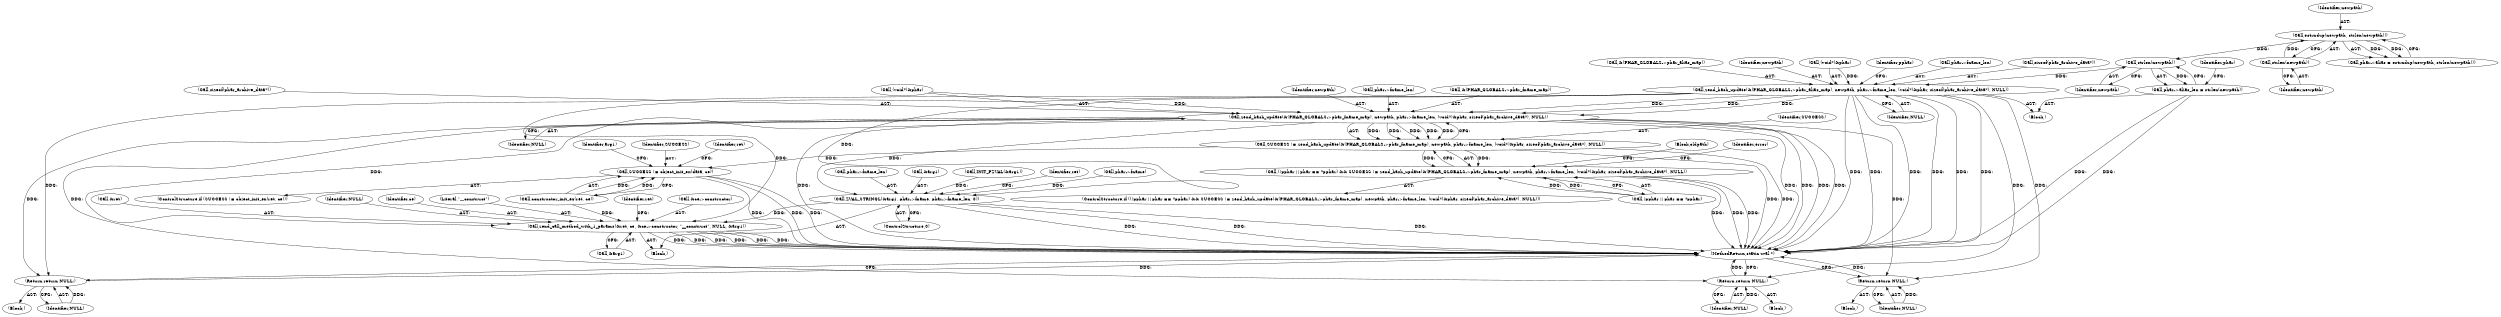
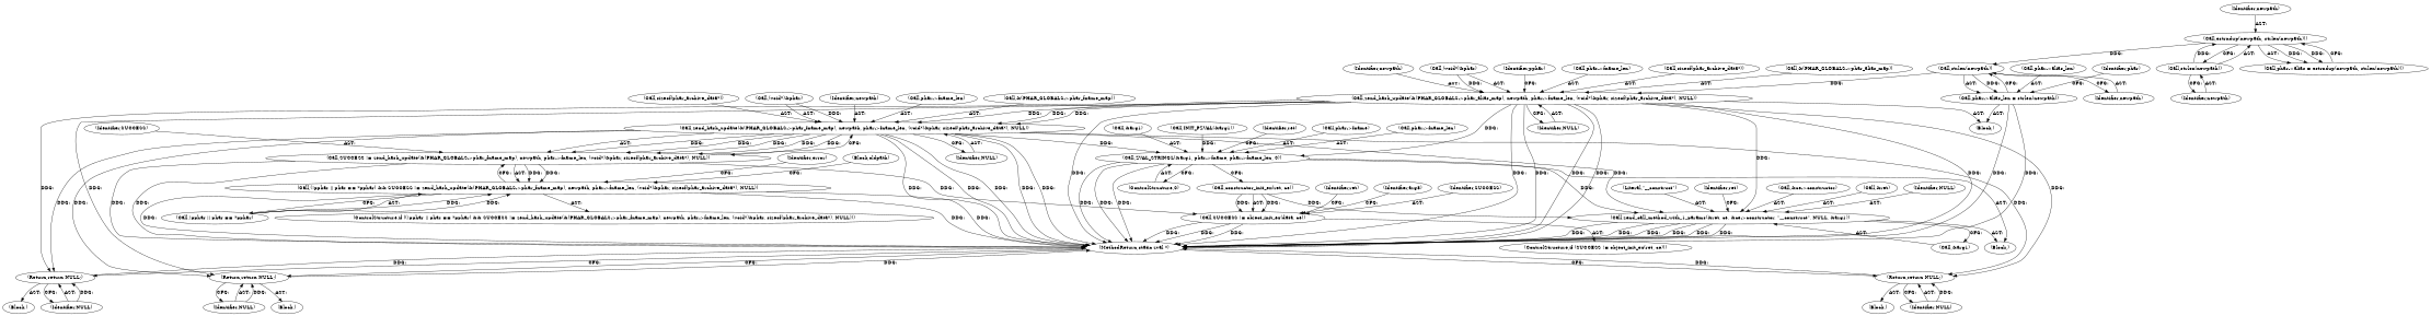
  digraph {
    n1 [label="(Call,strlen(newpath))"]
    n2 [label="(Call,phar->alias_len = strlen(newpath))"]
    n3 [label="(Call,zend_hash_update(&(PHAR_GLOBALS->phar_alias_map), newpath, phar->fname_len, (void*)&phar, sizeof(phar_archive_data*), NULL))"]
    n4 [label="(Identifier,newpath)"]
    n5 [label="(Block,)"]
    n6 [label="(MethodReturn,static zval *)"]
    n7 [label="(Call,zend_hash_update(&(PHAR_GLOBALS->phar_fname_map), newpath, phar->fname_len, (void*)&phar, sizeof(phar_archive_data*), NULL))"]
    n8 [label="(Return,return NULL;)"]
    n9 [label="(Return,return NULL;)"]
    n10 [label="(Return,return NULL;)"]
    n11 [label="(Call,ZVAL_STRINGL(&arg1, phar->fname, phar->fname_len, 0))"]
    n12 [label="(Call,zend_call_method_with_1_params(&ret, ce, &ce->constructor, \"__construct\", NULL, &arg1))"]
    n13 [label="(Identifier,NULL)"]
    n14 [label="(Call,estrndup(newpath, strlen(newpath)))"]
    n15 [label="(Call,strlen(newpath))"]
    n16 [label="(Call,phar->alias = estrndup(newpath, strlen(newpath)))"]
    n17 [label="(Identifier,newpath)"]
    n18 [label="(Call,SUCCESS != zend_hash_update(&(PHAR_GLOBALS->phar_fname_map), newpath, phar->fname_len, (void*)&phar, sizeof(phar_archive_data*), NULL))"]
    n19 [label="(Identifier,NULL)"]
    n20 [label="(Block,)"]
    n21 [label="(Identifier,NULL)"]
    n22 [label="(Identifier,NULL)"]
    n23 [label="(Block,)"]
    n24 [label="(Block,)"]
    n25 [label="(Identifier,NULL)"]
    n26 [label="(ControlStructure,0)"]
    n27 [label="(Block,)"]
    n28 [label="(Call,&arg1)"]
    n29 [label="(Call,(!pphar || phar == *pphar) && SUCCESS != zend_hash_update(&(PHAR_GLOBALS->phar_fname_map), newpath, phar->fname_len, (void*)&phar, sizeof(phar_archive_data*), NULL))"]
    n30 [label="(Call,SUCCESS != object_init_ex(data, ce))"]
    n31 [label="(Call,!pphar || phar == *pphar)"]
    n32 [label="(ControlStructure,if ((!pphar || phar == *pphar) && SUCCESS != zend_hash_update(&(PHAR_GLOBALS->phar_fname_map), newpath, phar->fname_len, (void*)&phar, sizeof(phar_archive_data*), NULL)))"]
    n33 [label="(ControlStructure,if (SUCCESS != object_init_ex(ret, ce)))"]
    n34 [label="(Call,constructor_init_ex(ret, ce))"]
+   n35 [label="(Call,phar->alias_len)"]
    n36 [label="(Identifier,newpath)"]
    n37 [label="(Identifier,ret)"]
    n38 [label="(Call,sizeof(phar_archive_data*))"]
    n39 [label="(Call,&ce->constructor)"]
    n40 [label="(Call,&ret)"]
    n41 [label="(Identifier,error)"]
    n42 [label="(Call,phar->fname)"]
    n43 [label="(Identifier,NULL)"]
    n44 [label="(Call,sizeof(phar_archive_data*))"]
    n45 [label="(Call,(void*)&phar)"]
    n46 [label="(Call,&(PHAR_GLOBALS->phar_alias_map))"]
    n47 [label="(Identifier,newpath)"]
    n48 [label="(Call,(void*)&phar)"]
    n49 [label="(Identifier,newpath)"]
    n50 [label="(Call,phar->fname_len)"]
-   n51 [label="(Identifier,ce)"]
    n52 [label="(Identifier,phar)"]
    n53 [label="(Block,oldpath)"]
    n54 [label="(Call,&(PHAR_GLOBALS->phar_fname_map))"]
    n55 [label="(Literal,\"__construct\")"]
    n56 [label="(Identifier,ret)"]
    n57 [label="(Call,phar->fname_len)"]
    n58 [label="(Identifier,pphar)"]
    n59 [label="(Identifier,ret)"]
-   n60 [label="(Identifier,arg1)"]
+   n60 [label="(Identifier,arg8)"]
    n61 [label="(Identifier,SUCCESS)"]
    n62 [label="(Call,phar->fname_len)"]
    n63 [label="(Identifier,SUCCESS)"]
    n64 [label="(Call,&arg1)"]
    n65 [label="(Call,INIT_PZVAL(&arg1))"]
    n1 -> n2 [label="AST: "]
    n1 -> n2 [label="DDG: "]
    n1 -> n3 [label="DDG: "]
    n1 -> n4 [label="CFG: "]
    n2 -> n1 [label="CFG: "]
    n2 -> n5 [label="AST: "]
    n2 -> n6 [label="DDG: "]
    n2 -> n6 [label="DDG: "]
    n3 -> n5 [label="AST: "]
    n3 -> n6 [label="DDG: "]
    n3 -> n6 [label="DDG: "]
    n3 -> n6 [label="DDG: "]
    n3 -> n6 [label="DDG: "]
    n3 -> n6 [label="DDG: "]
    n3 -> n6 [label="DDG: "]
    n3 -> n7 [label="DDG: "]
    n3 -> n7 [label="DDG: "]
    n3 -> n7 [label="DDG: "]
    n3 -> n8 [label="DDG: "]
    n3 -> n9 [label="DDG: "]
    n3 -> n10 [label="DDG: "]
    n3 -> n11 [label="DDG: "]
    n3 -> n12 [label="DDG: "]
    n3 -> n13 [label="CFG: "]
    n4 -> n1 [label="AST: "]
    n6 -> n8 [label="CFG: "]
    n6 -> n9 [label="CFG: "]
    n6 -> n10 [label="CFG: "]
    n7 -> n6 [label="DDG: "]
    n7 -> n6 [label="DDG: "]
    n7 -> n6 [label="DDG: "]
    n7 -> n6 [label="DDG: "]
    n7 -> n6 [label="DDG: "]
    n7 -> n8 [label="DDG: "]
    n7 -> n9 [label="DDG: "]
    n7 -> n10 [label="DDG: "]
    n7 -> n11 [label="DDG: "]
    n7 -> n12 [label="DDG: "]
    n7 -> n18 [label="AST: "]
    n7 -> n18 [label="DDG: "]
    n7 -> n18 [label="DDG: "]
    n7 -> n18 [label="DDG: "]
    n7 -> n18 [label="DDG: "]
    n7 -> n18 [label="DDG: "]
    n7 -> n19 [label="CFG: "]
    n8 -> n6 [label="DDG: "]
    n8 -> n20 [label="AST: "]
    n8 -> n21 [label="CFG: "]
    n9 -> n6 [label="DDG: "]
    n9 -> n22 [label="CFG: "]
    n9 -> n23 [label="AST: "]
    n10 -> n6 [label="DDG: "]
    n10 -> n24 [label="AST: "]
    n10 -> n25 [label="CFG: "]
    n11 -> n6 [label="DDG: "]
    n11 -> n6 [label="DDG: "]
    n11 -> n6 [label="DDG: "]
    n11 -> n12 [label="DDG: "]
    n11 -> n26 [label="CFG: "]
    n11 -> n27 [label="AST: "]
    n12 -> n6 [label="DDG: "]
    n12 -> n6 [label="DDG: "]
    n12 -> n6 [label="DDG: "]
    n12 -> n6 [label="DDG: "]
    n12 -> n6 [label="DDG: "]
    n12 -> n6 [label="DDG: "]
    n12 -> n27 [label="AST: "]
    n12 -> n28 [label="CFG: "]
    n13 -> n3 [label="AST: "]
    n14 -> n1 [label="DDG: "]
    n14 -> n15 [label="CFG: "]
    n14 -> n16 [label="AST: "]
    n14 -> n16 [label="DDG: "]
    n14 -> n16 [label="DDG: "]
    n15 -> n14 [label="AST: "]
    n15 -> n14 [label="DDG: "]
    n15 -> n17 [label="CFG: "]
    n16 -> n14 [label="CFG: "]
    n17 -> n15 [label="AST: "]
    n18 -> n6 [label="DDG: "]
    n18 -> n6 [label="DDG: "]
    n18 -> n7 [label="CFG: "]
    n18 -> n29 [label="AST: "]
    n18 -> n29 [label="DDG: "]
    n18 -> n29 [label="DDG: "]
    n18 -> n30 [label="DDG: "]
    n19 -> n7 [label="AST: "]
    n21 -> n8 [label="AST: "]
    n21 -> n8 [label="DDG: "]
    n22 -> n9 [label="AST: "]
    n22 -> n9 [label="DDG: "]
    n25 -> n10 [label="AST: "]
    n25 -> n10 [label="DDG: "]
    n26 -> n11 [label="AST: "]
    n28 -> n12 [label="AST: "]
    n29 -> n6 [label="DDG: "]
    n29 -> n6 [label="DDG: "]
    n29 -> n6 [label="DDG: "]
    n29 -> n18 [label="CFG: "]
    n29 -> n31 [label="CFG: "]
    n29 -> n32 [label="AST: "]
    n30 -> n6 [label="DDG: "]
    n30 -> n6 [label="DDG: "]
    n30 -> n6 [label="DDG: "]
    n30 -> n33 [label="AST: "]
-   n30 -> n34 [label="CFG: "]
+   n11 -> n34 [label="CFG: "]
    n31 -> n29 [label="AST: "]
    n31 -> n29 [label="DDG: "]
    n31 -> n29 [label="DDG: "]
    n34 -> n12 [label="DDG: "]
    n34 -> n30 [label="AST: "]
    n34 -> n30 [label="DDG: "]
    n34 -> n30 [label="DDG: "]
+   n35 -> n2 [label="AST: "]
    n36 -> n14 [label="AST: "]
    n37 -> n11 [label="CFG: "]
    n38 -> n3 [label="AST: "]
    n39 -> n12 [label="AST: "]
    n40 -> n12 [label="AST: "]
    n41 -> n29 [label="CFG: "]
-   n42 -> n11 [label="DDG: "]
+   n42 -> n11 [label="AST: "]
    n43 -> n12 [label="AST: "]
    n44 -> n7 [label="AST: "]
    n45 -> n7 [label="AST: "]
    n45 -> n7 [label="DDG: "]
    n46 -> n3 [label="AST: "]
    n47 -> n3 [label="AST: "]
    n48 -> n3 [label="AST: "]
    n48 -> n3 [label="DDG: "]
    n49 -> n7 [label="AST: "]
    n50 -> n7 [label="AST: "]
-   n51 -> n12 [label="AST: "]
    n52 -> n2 [label="CFG: "]
    n53 -> n29 [label="CFG: "]
    n54 -> n7 [label="AST: "]
    n55 -> n12 [label="AST: "]
    n56 -> n30 [label="CFG: "]
    n57 -> n11 [label="AST: "]
    n58 -> n3 [label="CFG: "]
    n59 -> n12 [label="CFG: "]
    n60 -> n30 [label="CFG: "]
    n61 -> n18 [label="AST: "]
    n62 -> n3 [label="AST: "]
    n63 -> n30 [label="AST: "]
    n64 -> n11 [label="AST: "]
    n65 -> n11 [label="DDG: "]
  }
